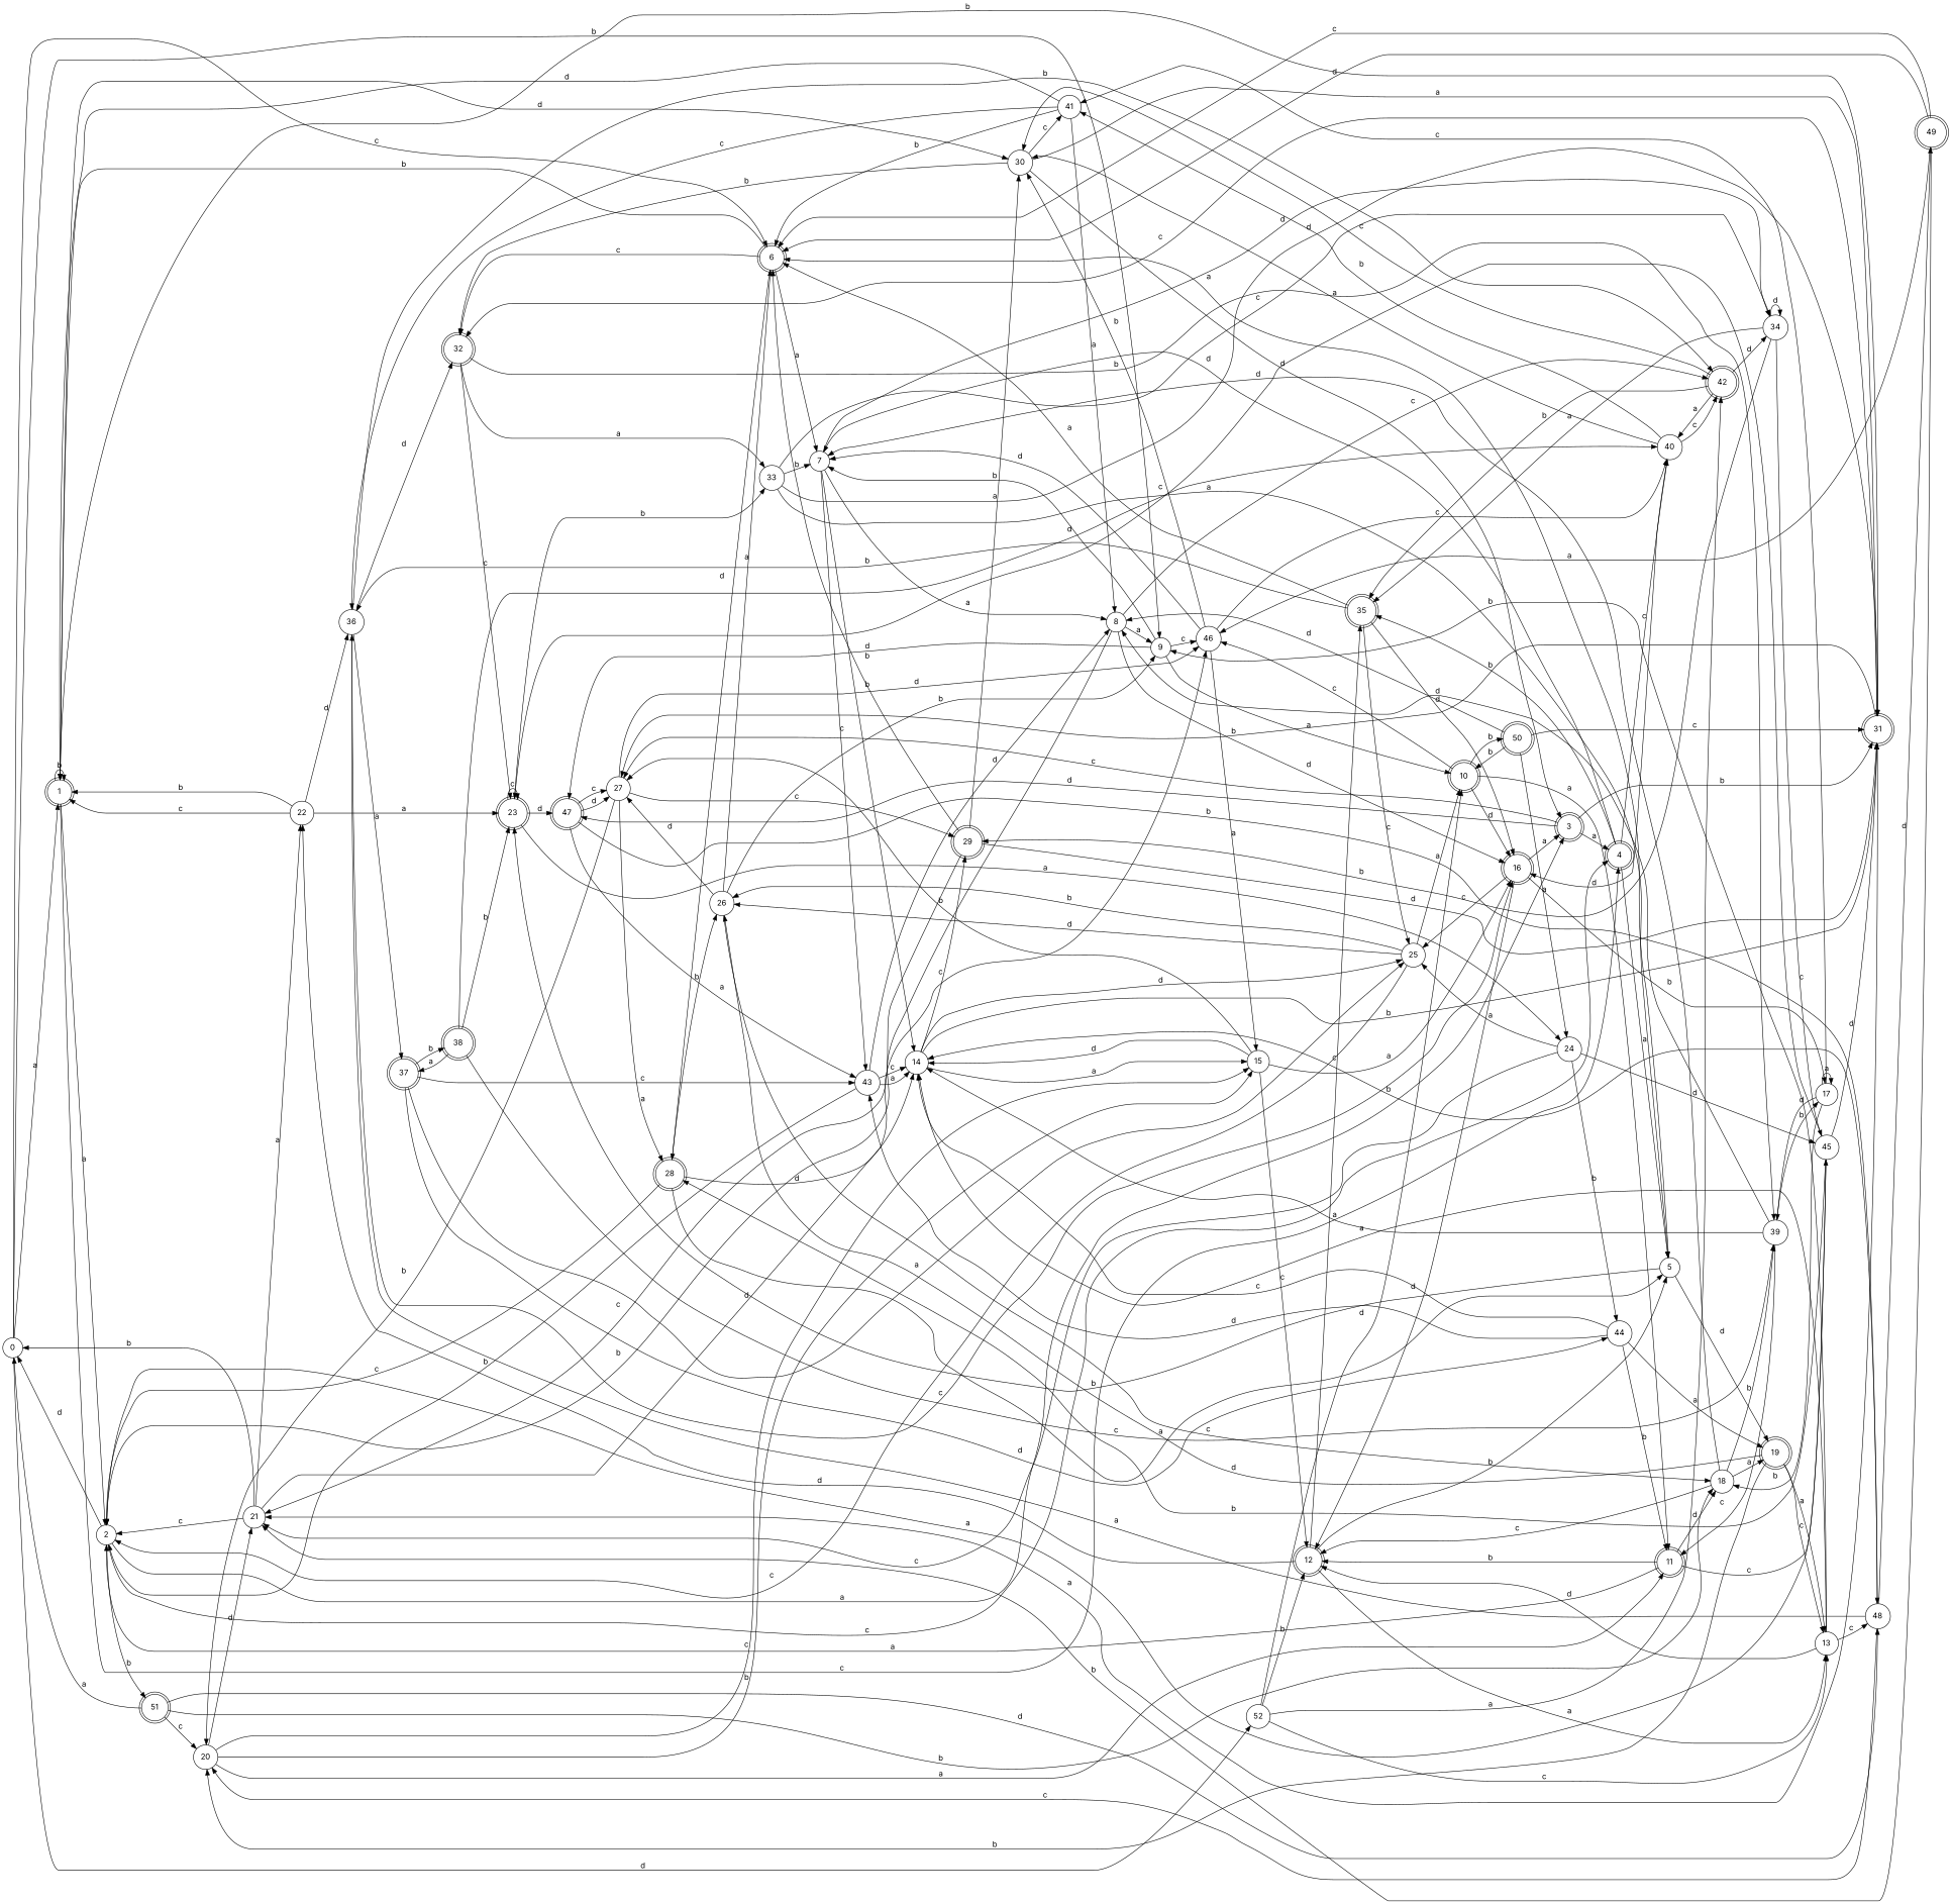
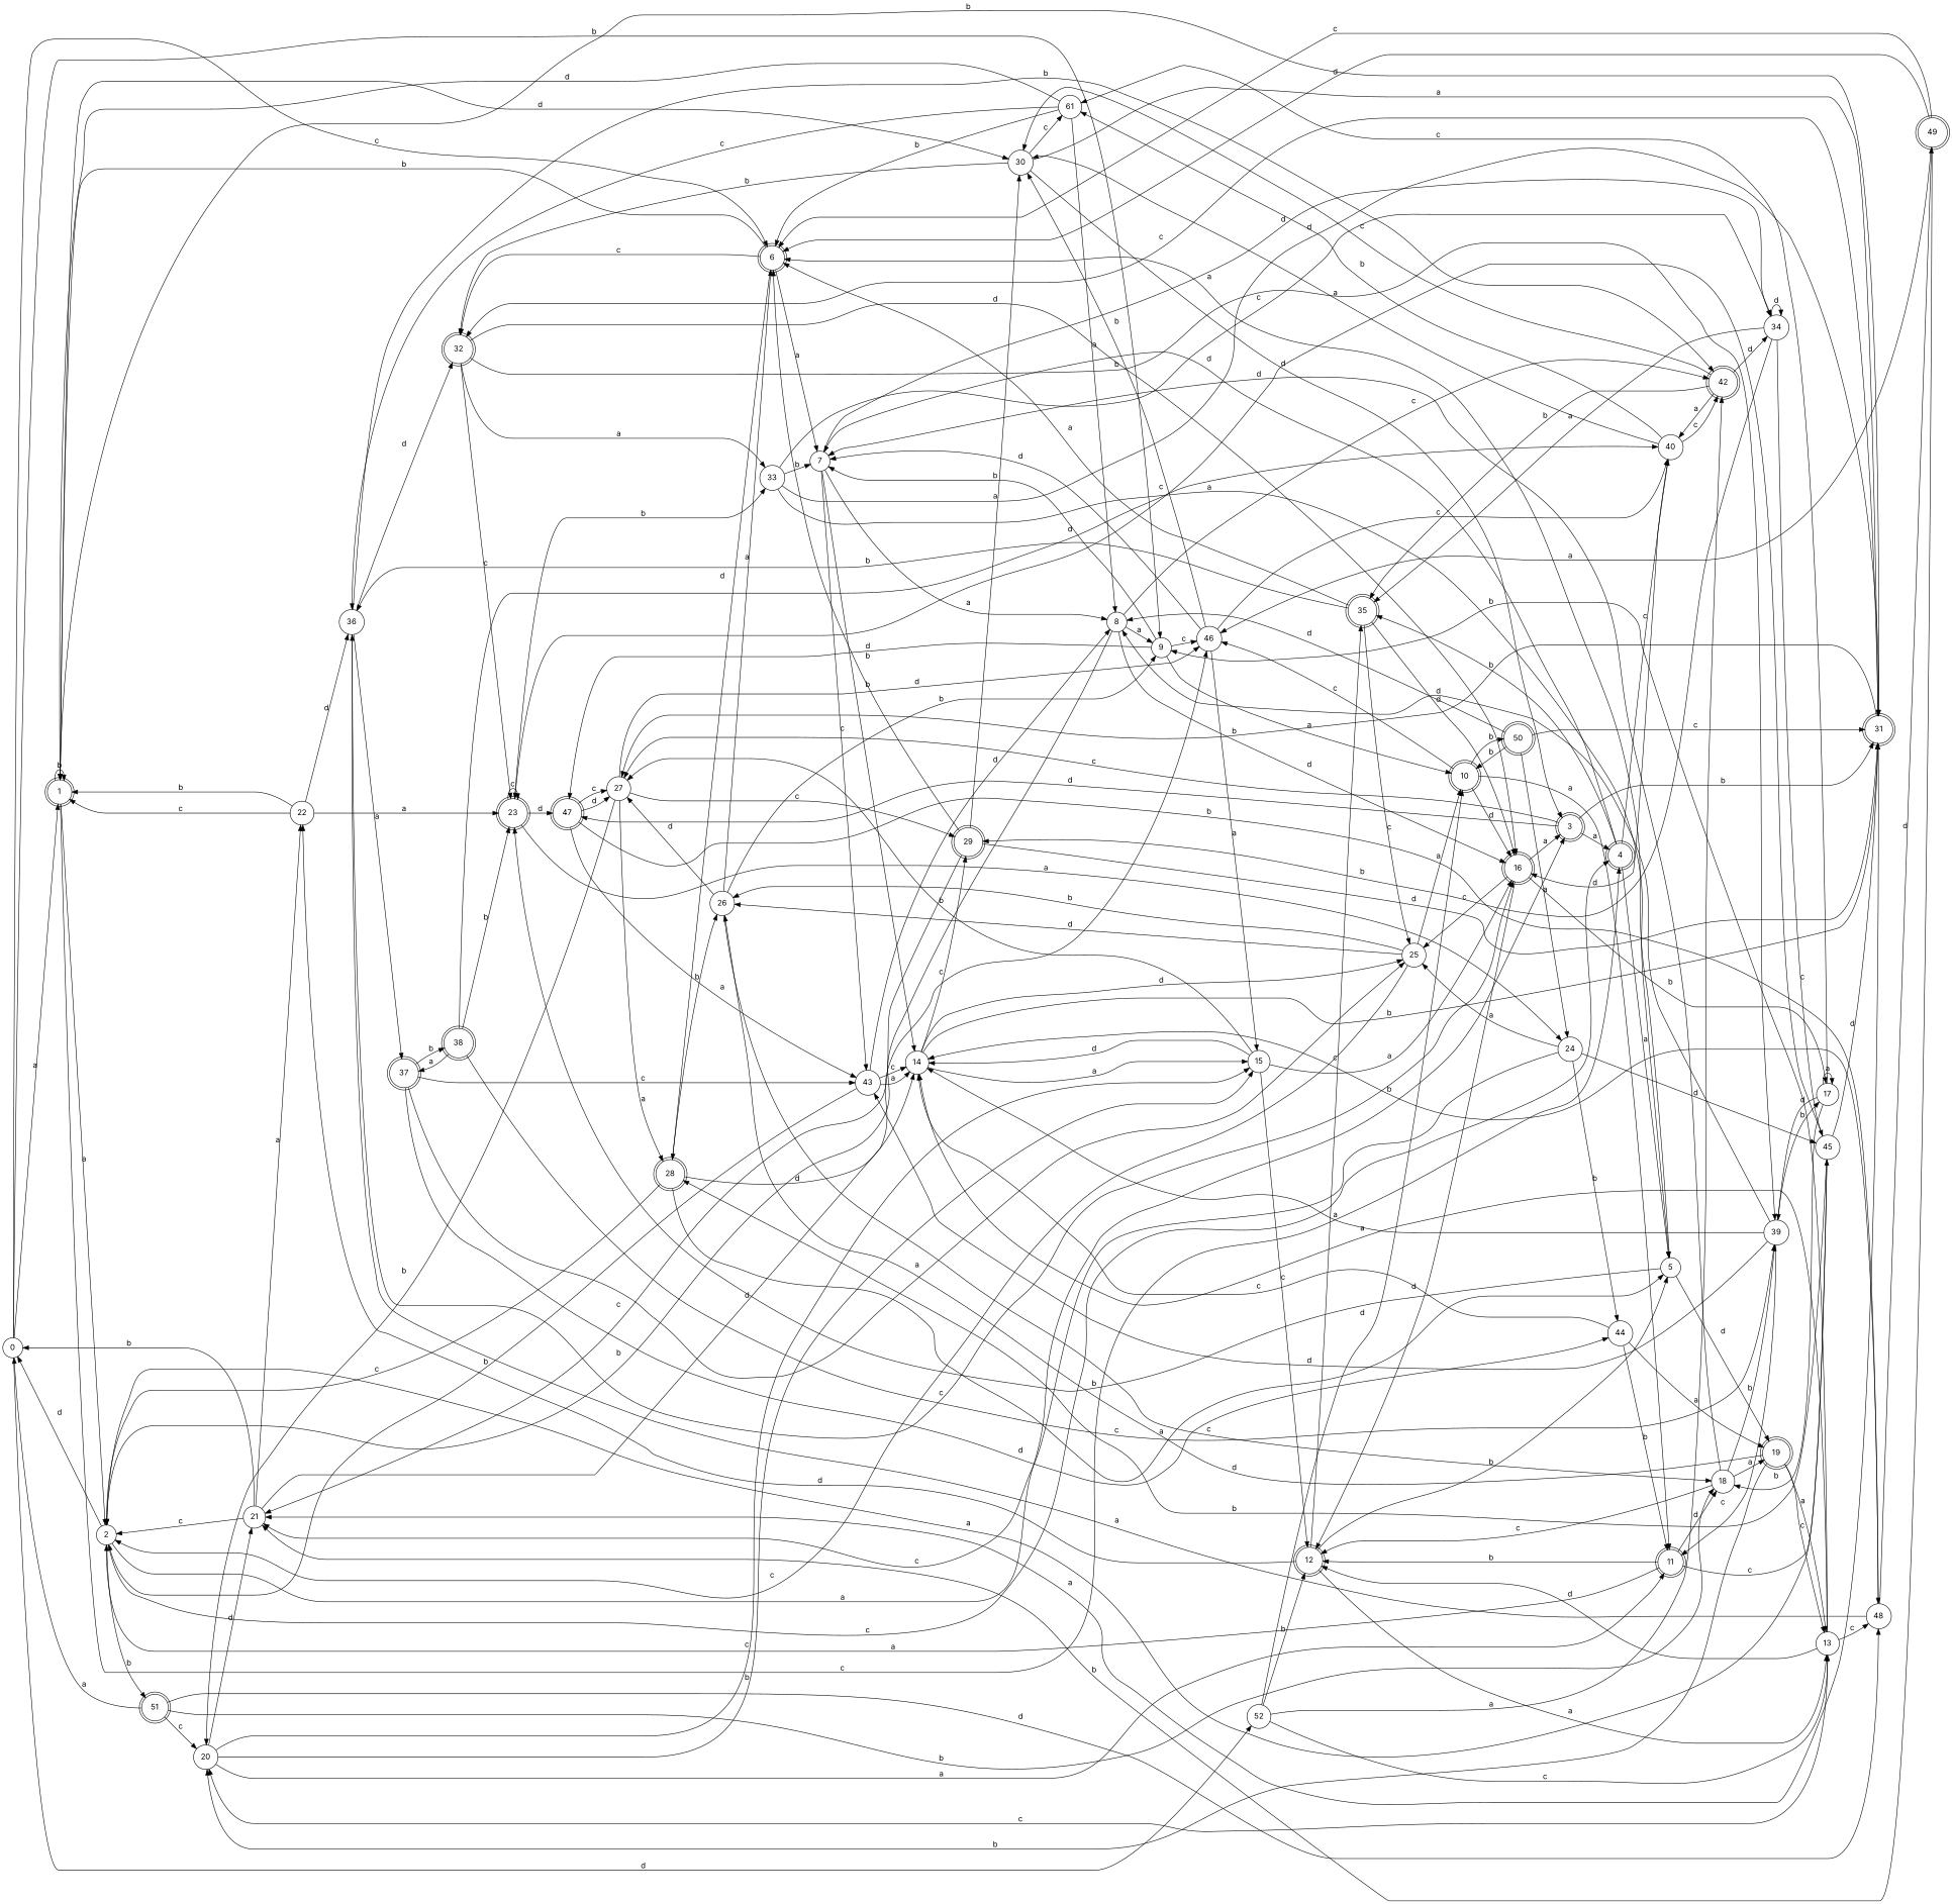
  digraph {
    fontname=Inter
    rankdir=LR
    node [color=black fillcolor=white fontname=Inter shape=circle style=filled]
    edge [fontname=Inter]
    n1 [label=0]
    n2 [label=1 shape=doublecircle style="rounded,filled"]
    n3 [label=6 shape=doublecircle style="rounded,filled"]
    n4 [label=9]
    n5 [label=52]
    n6 [label=2]
    n7 [label=4 shape=doublecircle style="rounded,filled"]
    n8 [label=30]
    n9 [label=7]
    n10 [label=28 shape=doublecircle style="rounded,filled"]
    n11 [label=32 shape=doublecircle style="rounded,filled"]
    n12 [label=47 shape=doublecircle style="rounded,filled"]
    n13 [label=10 shape=doublecircle style="rounded,filled"]
    n14 [label=46]
    n15 [label=42 shape=doublecircle style="rounded,filled"]
    n16 [label=12 shape=doublecircle style="rounded,filled"]
    n17 [label=13]
    n18 [label=3 shape=doublecircle style="rounded,filled"]
    n19 [label=51 shape=doublecircle style="rounded,filled"]
    n20 [label=5]
    n21 [label=35 shape=doublecircle style="rounded,filled"]
    n22 [label=40]
    n23 [label=31 shape=doublecircle style="rounded,filled"]
-   n24 [label=41]
+   n24 [label=61]
    n25 [label=27]
    n26 [label=18]
    n27 [label=48]
    n28 [label=20]
    n29 [label=29 shape=doublecircle style="rounded,filled"]
    n30 [label=21]
    n31 [label=43]
    n32 [label=19 shape=doublecircle style="rounded,filled"]
    n33 [label=23 shape=doublecircle style="rounded,filled"]
    n34 [label=8]
    n35 [label=14]
    n36 [label=34]
    n37 [label=16 shape=doublecircle style="rounded,filled"]
    n38 [label=25]
    n39 [label=36]
    n40 [label=26]
    n41 [label=24]
    n42 [label=33]
    n43 [label=39]
    n44 [label=15]
    n45 [label=45]
    n46 [label=44]
    n47 [label=17]
    n48 [label=11 shape=doublecircle style="rounded,filled"]
    n49 [label=50 shape=doublecircle style="rounded,filled"]
    n50 [label=22]
    n51 [label=49 shape=doublecircle style="rounded,filled"]
    n52 [label=37 shape=doublecircle style="rounded,filled"]
    n53 [label=38 shape=doublecircle style="rounded,filled"]
    n1 -> n2 [label=a]
    n1 -> n3 [label=c]
    n1 -> n4 [label=b]
    n1 -> n5 [label=d]
    n2 -> n2 [label=b]
    n2 -> n6 [label=a]
    n2 -> n7 [label=c]
    n2 -> n8 [label=d]
    n3 -> n2 [label=b]
    n3 -> n9 [label=a]
    n3 -> n10 [label=d]
    n3 -> n11 [label=c]
    n4 -> n9 [label=b]
    n4 -> n12 [label=d]
    n4 -> n13 [label=a]
    n4 -> n14 [label=c]
    n5 -> n13 [label=d]
    n5 -> n15 [label=a]
    n5 -> n16 [label=b]
    n5 -> n17 [label=c]
    n6 -> n1 [label=d]
    n6 -> n7 [label=c]
    n6 -> n18 [label=a]
    n6 -> n19 [label=b]
    n7 -> n9 [label=d]
    n7 -> n20 [label=a]
    n7 -> n21 [label=b]
    n7 -> n22 [label=c]
    n8 -> n11 [label=b]
    n8 -> n18 [label=d]
    n8 -> n23 [label=a]
    n8 -> n24 [label=c]
    n9 -> n31 [label=c]
    n9 -> n34 [label=a]
    n9 -> n35 [label=b]
    n9 -> n36 [label=d]
    n10 -> n6 [label=c]
    n10 -> n20 [label=a]
    n10 -> n35 [label=d]
    n10 -> n40 [label=b]
    n11 -> n33 [label=c]
+   n11 -> n37 [label=d]
    n11 -> n42 [label=a]
    n11 -> n43 [label=b]
    n12 -> n25 [label=c]
    n12 -> n25 [label=d]
    n12 -> n27 [label=b]
    n12 -> n31 [label=a]
    n13 -> n14 [label=c]
    n13 -> n37 [label=d]
    n13 -> n48 [label=a]
    n13 -> n49 [label=b]
    n14 -> n8 [label=b]
    n14 -> n9 [label=d]
    n14 -> n22 [label=c]
    n14 -> n44 [label=a]
    n15 -> n8 [label=c]
    n15 -> n21 [label=b]
    n15 -> n22 [label=a]
    n15 -> n36 [label=d]
    n16 -> n17 [label=a]
    n16 -> n20 [label=b]
    n16 -> n21 [label=c]
    n16 -> n50 [label=d]
    n17 -> n4 [label=b]
    n17 -> n16 [label=d]
    n17 -> n27 [label=c]
    n17 -> n35 [label=a]
    n18 -> n7 [label=a]
    n18 -> n12 [label=d]
    n18 -> n23 [label=b]
    n18 -> n25 [label=c]
    n19 -> n1 [label=a]
    n19 -> n26 [label=b]
    n19 -> n27 [label=d]
    n19 -> n28 [label=c]
    n20 -> n3 [label=a]
    n20 -> n32 [label=d]
    n20 -> n33 [label=b]
    n21 -> n3 [label=a]
    n21 -> n37 [label=d]
    n21 -> n38 [label=c]
    n21 -> n39 [label=b]
    n22 -> n8 [label=a]
    n22 -> n15 [label=c]
    n22 -> n24 [label=b]
    n22 -> n37 [label=d]
    n23 -> n2 [label=b]
    n23 -> n11 [label=c]
    n23 -> n25 [label=b]
    n23 -> n30 [label=a]
    n24 -> n2 [label=d]
    n24 -> n3 [label=b]
    n24 -> n34 [label=a]
    n24 -> n39 [label=c]
    n25 -> n10 [label=a]
    n25 -> n14 [label=d]
    n25 -> n28 [label=b]
    n25 -> n29 [label=c]
    n26 -> n9 [label=d]
    n26 -> n16 [label=c]
    n26 -> n32 [label=a]
    n26 -> n43 [label=b]
-   n27 -> n28 [label=c]
+   n17 -> n28 [label=c]
    n27 -> n35 [label=b]
    n27 -> n39 [label=a]
    n27 -> n51 [label=d]
    n28 -> n30 [label=d]
    n28 -> n44 [label=b]
    n28 -> n44 [label=c]
    n28 -> n48 [label=a]
    n29 -> n3 [label=b]
    n29 -> n8 [label=a]
    n29 -> n23 [label=d]
    n29 -> n30 [label=c]
    n30 -> n1 [label=b]
    n30 -> n6 [label=c]
    n30 -> n14 [label=d]
    n30 -> n50 [label=a]
    n31 -> n6 [label=b]
    n31 -> n34 [label=d]
    n31 -> n35 [label=a]
    n31 -> n35 [label=c]
    n32 -> n17 [label=a]
    n32 -> n17 [label=c]
    n32 -> n28 [label=b]
    n32 -> n40 [label=d]
    n33 -> n12 [label=d]
    n33 -> n33 [label=c]
    n33 -> n41 [label=a]
    n33 -> n42 [label=b]
    n34 -> n4 [label=a]
    n34 -> n6 [label=b]
    n34 -> n15 [label=c]
    n34 -> n37 [label=d]
    n35 -> n23 [label=b]
    n35 -> n29 [label=c]
    n35 -> n38 [label=d]
    n35 -> n44 [label=a]
    n36 -> n21 [label=a]
    n36 -> n29 [label=b]
    n36 -> n36 [label=d]
    n36 -> n45 [label=c]
    n37 -> n16 [label=d]
    n37 -> n18 [label=a]
    n37 -> n38 [label=c]
    n37 -> n47 [label=b]
    n38 -> n6 [label=c]
    n38 -> n13 [label=a]
    n38 -> n40 [label=b]
    n38 -> n40 [label=d]
    n39 -> n11 [label=d]
    n39 -> n15 [label=b]
    n39 -> n37 [label=c]
    n39 -> n52 [label=a]
    n40 -> n3 [label=a]
    n40 -> n4 [label=b]
    n40 -> n25 [label=d]
    n40 -> n26 [label=c]
    n41 -> n30 [label=c]
    n41 -> n38 [label=a]
    n41 -> n45 [label=d]
    n41 -> n46 [label=b]
    n42 -> n9 [label=b]
    n42 -> n20 [label=a]
    n42 -> n23 [label=d]
    n42 -> n36 [label=c]
    n43 -> n34 [label=d]
    n43 -> n35 [label=a]
    n43 -> n47 [label=b]
    n43 -> n48 [label=c]
    n44 -> n16 [label=c]
    n44 -> n25 [label=b]
    n44 -> n35 [label=d]
    n44 -> n37 [label=a]
    n45 -> n6 [label=a]
    n45 -> n10 [label=b]
    n45 -> n23 [label=d]
    n45 -> n33 [label=c]
-   n46 -> n31 [label=d]
+   n43 -> n31 [label=d]
    n46 -> n32 [label=a]
    n46 -> n35 [label=c]
    n46 -> n48 [label=b]
    n47 -> n24 [label=c]
    n47 -> n26 [label=b]
    n47 -> n43 [label=d]
    n47 -> n47 [label=a]
    n48 -> n6 [label=a]
    n48 -> n16 [label=b]
    n48 -> n26 [label=d]
    n48 -> n45 [label=c]
    n49 -> n13 [label=b]
    n49 -> n23 [label=c]
    n49 -> n34 [label=d]
    n49 -> n41 [label=a]
    n50 -> n2 [label=b]
    n50 -> n2 [label=c]
    n50 -> n33 [label=a]
    n50 -> n39 [label=d]
    n51 -> n3 [label=c]
    n51 -> n3 [label=d]
    n51 -> n14 [label=a]
    n51 -> n30 [label=b]
    n52 -> n31 [label=c]
    n52 -> n38 [label=a]
    n52 -> n46 [label=d]
    n52 -> n53 [label=b]
    n53 -> n22 [label=d]
    n53 -> n33 [label=b]
    n53 -> n43 [label=c]
    n53 -> n52 [label=a]
  }
